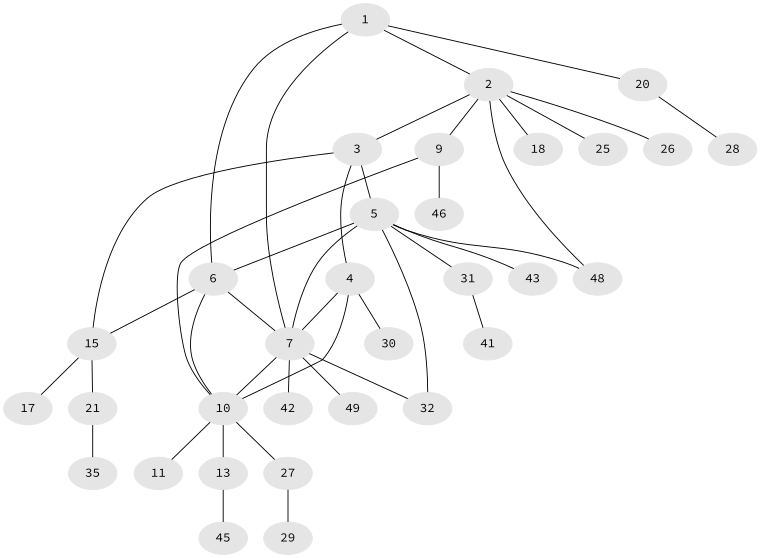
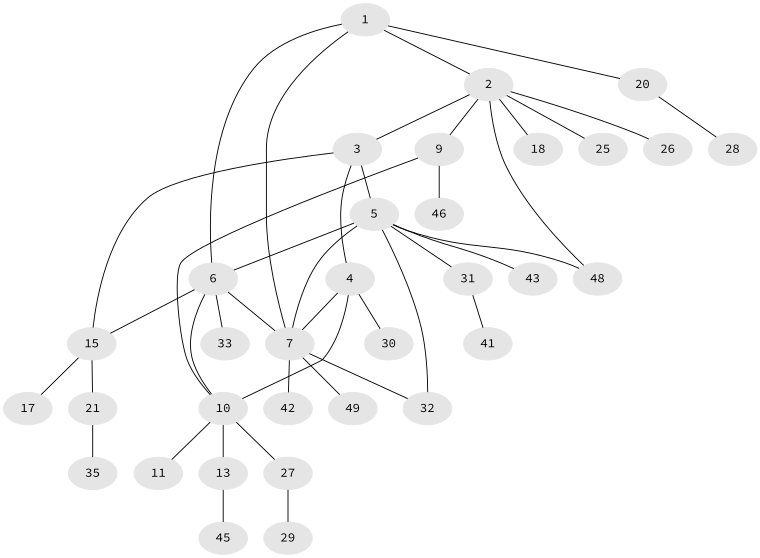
  graph {
    fontname="Source Code Pro"
    node [color=gray90 fontname="Source Code Pro" style=filled]
    edge [fontname="Source Code Pro"]
    2 [super="+14"]
    3 [super="+12+44"]
    9
    18
    25 [super="+47"]
    26
    48
    1
    6 [super="+7"]
    n10 [label=7 super="+40+39+19"]
    20
    15 [super="+36+16+24"]
    10
+   33
    32
    42
    49
    28
    4 [super="+23"]
    5
    46
    30
    31
    43
    17
    21
    11 [super="+37"]
    13
    27
    41
    45
    29
    35
    2 -- 3
    2 -- 9
    2 -- 18
    2 -- 25
    2 -- 26
    2 -- 48
    3 -- 15
    3 -- 4
    3 -- 5
    9 -- 10
    9 -- 46
    1 -- 2
    1 -- 6
    1 -- n10
    1 -- 20
    6 -- n10
    6 -- 15
    6 -- 10
-   n10 -- 10
+   6 -- 33
    n10 -- 32
    n10 -- 42
    n10 -- 49
    20 -- 28
    15 -- 17
    15 -- 21
    10 -- 11
    10 -- 13
    10 -- 27
    4 -- n10
    4 -- 10
    4 -- 30
    5 -- 48
    5 -- 6
    5 -- n10
    5 -- 32
    5 -- 31
    5 -- 43
    31 -- 41
    21 -- 35
    13 -- 45
    27 -- 29
  }
